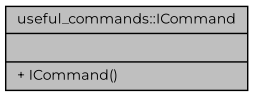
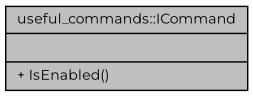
  digraph {
    fontname=Montserrat
-   n1 [color=black fillcolor=grey75 fontcolor=black fontname=Montserrat fontsize=10 height=0.2 label="{useful_commands::ICommand\n||+ ICommand()\l}" shape=record style=filled width=0.4]
+   n1 [color=black fillcolor=grey75 fontcolor=black fontname=Montserrat fontsize=10 height=0.2 label="{useful_commands::ICommand\n||+ IsEnabled()\l}" shape=record style=filled width=0.4]
  }
